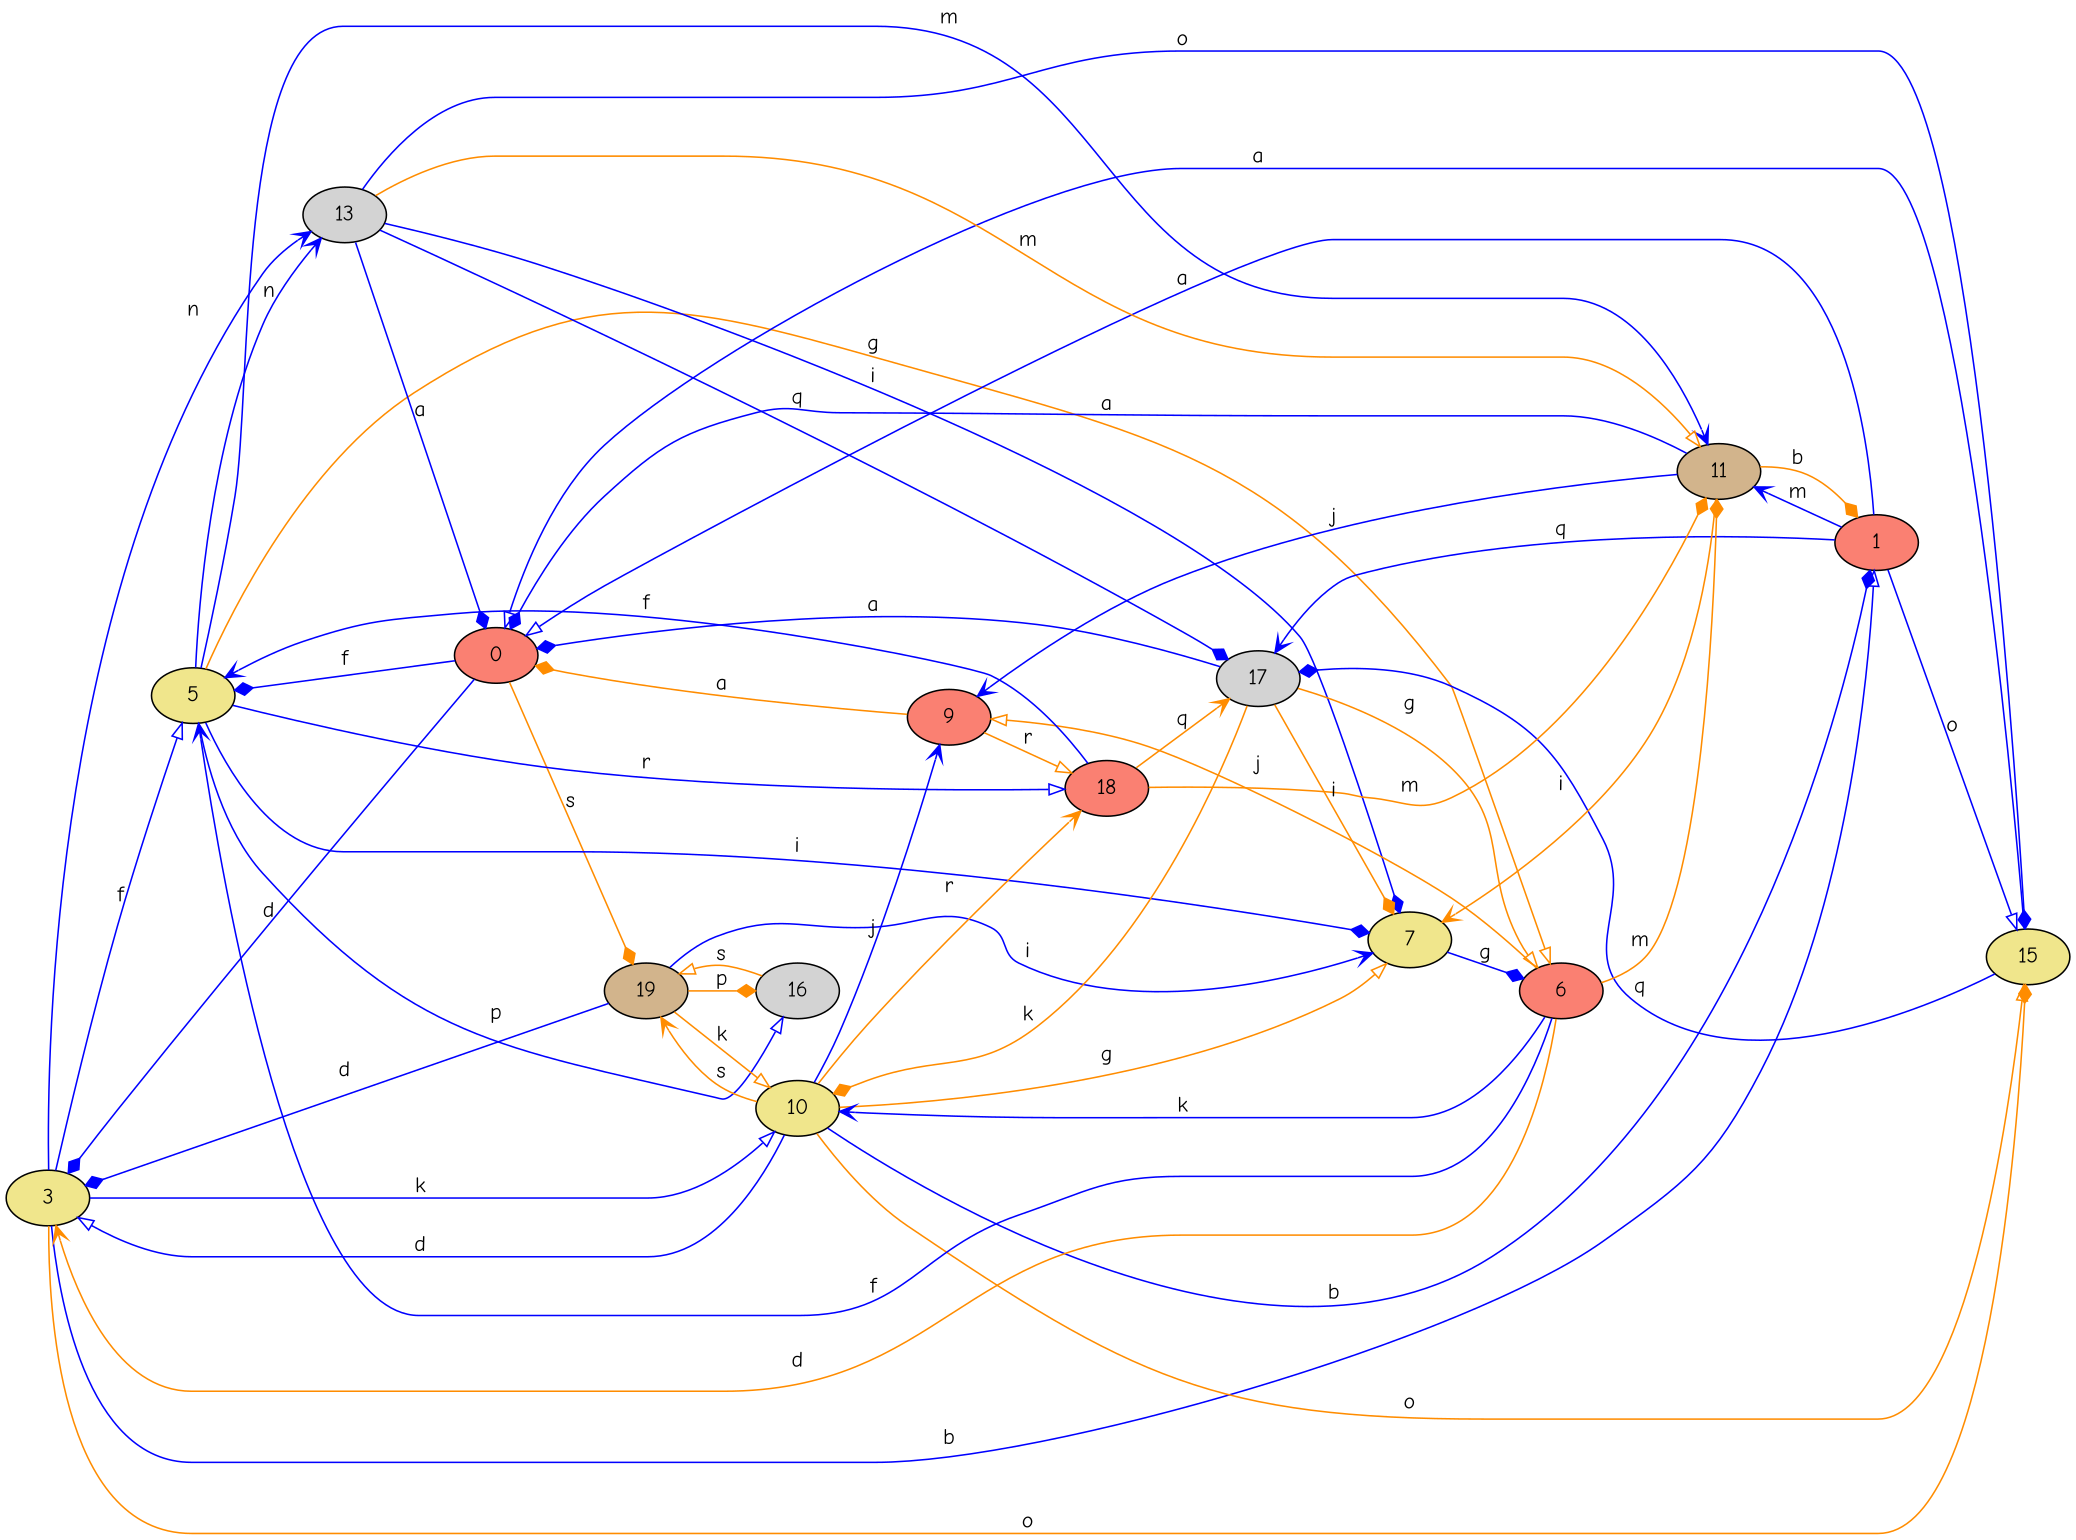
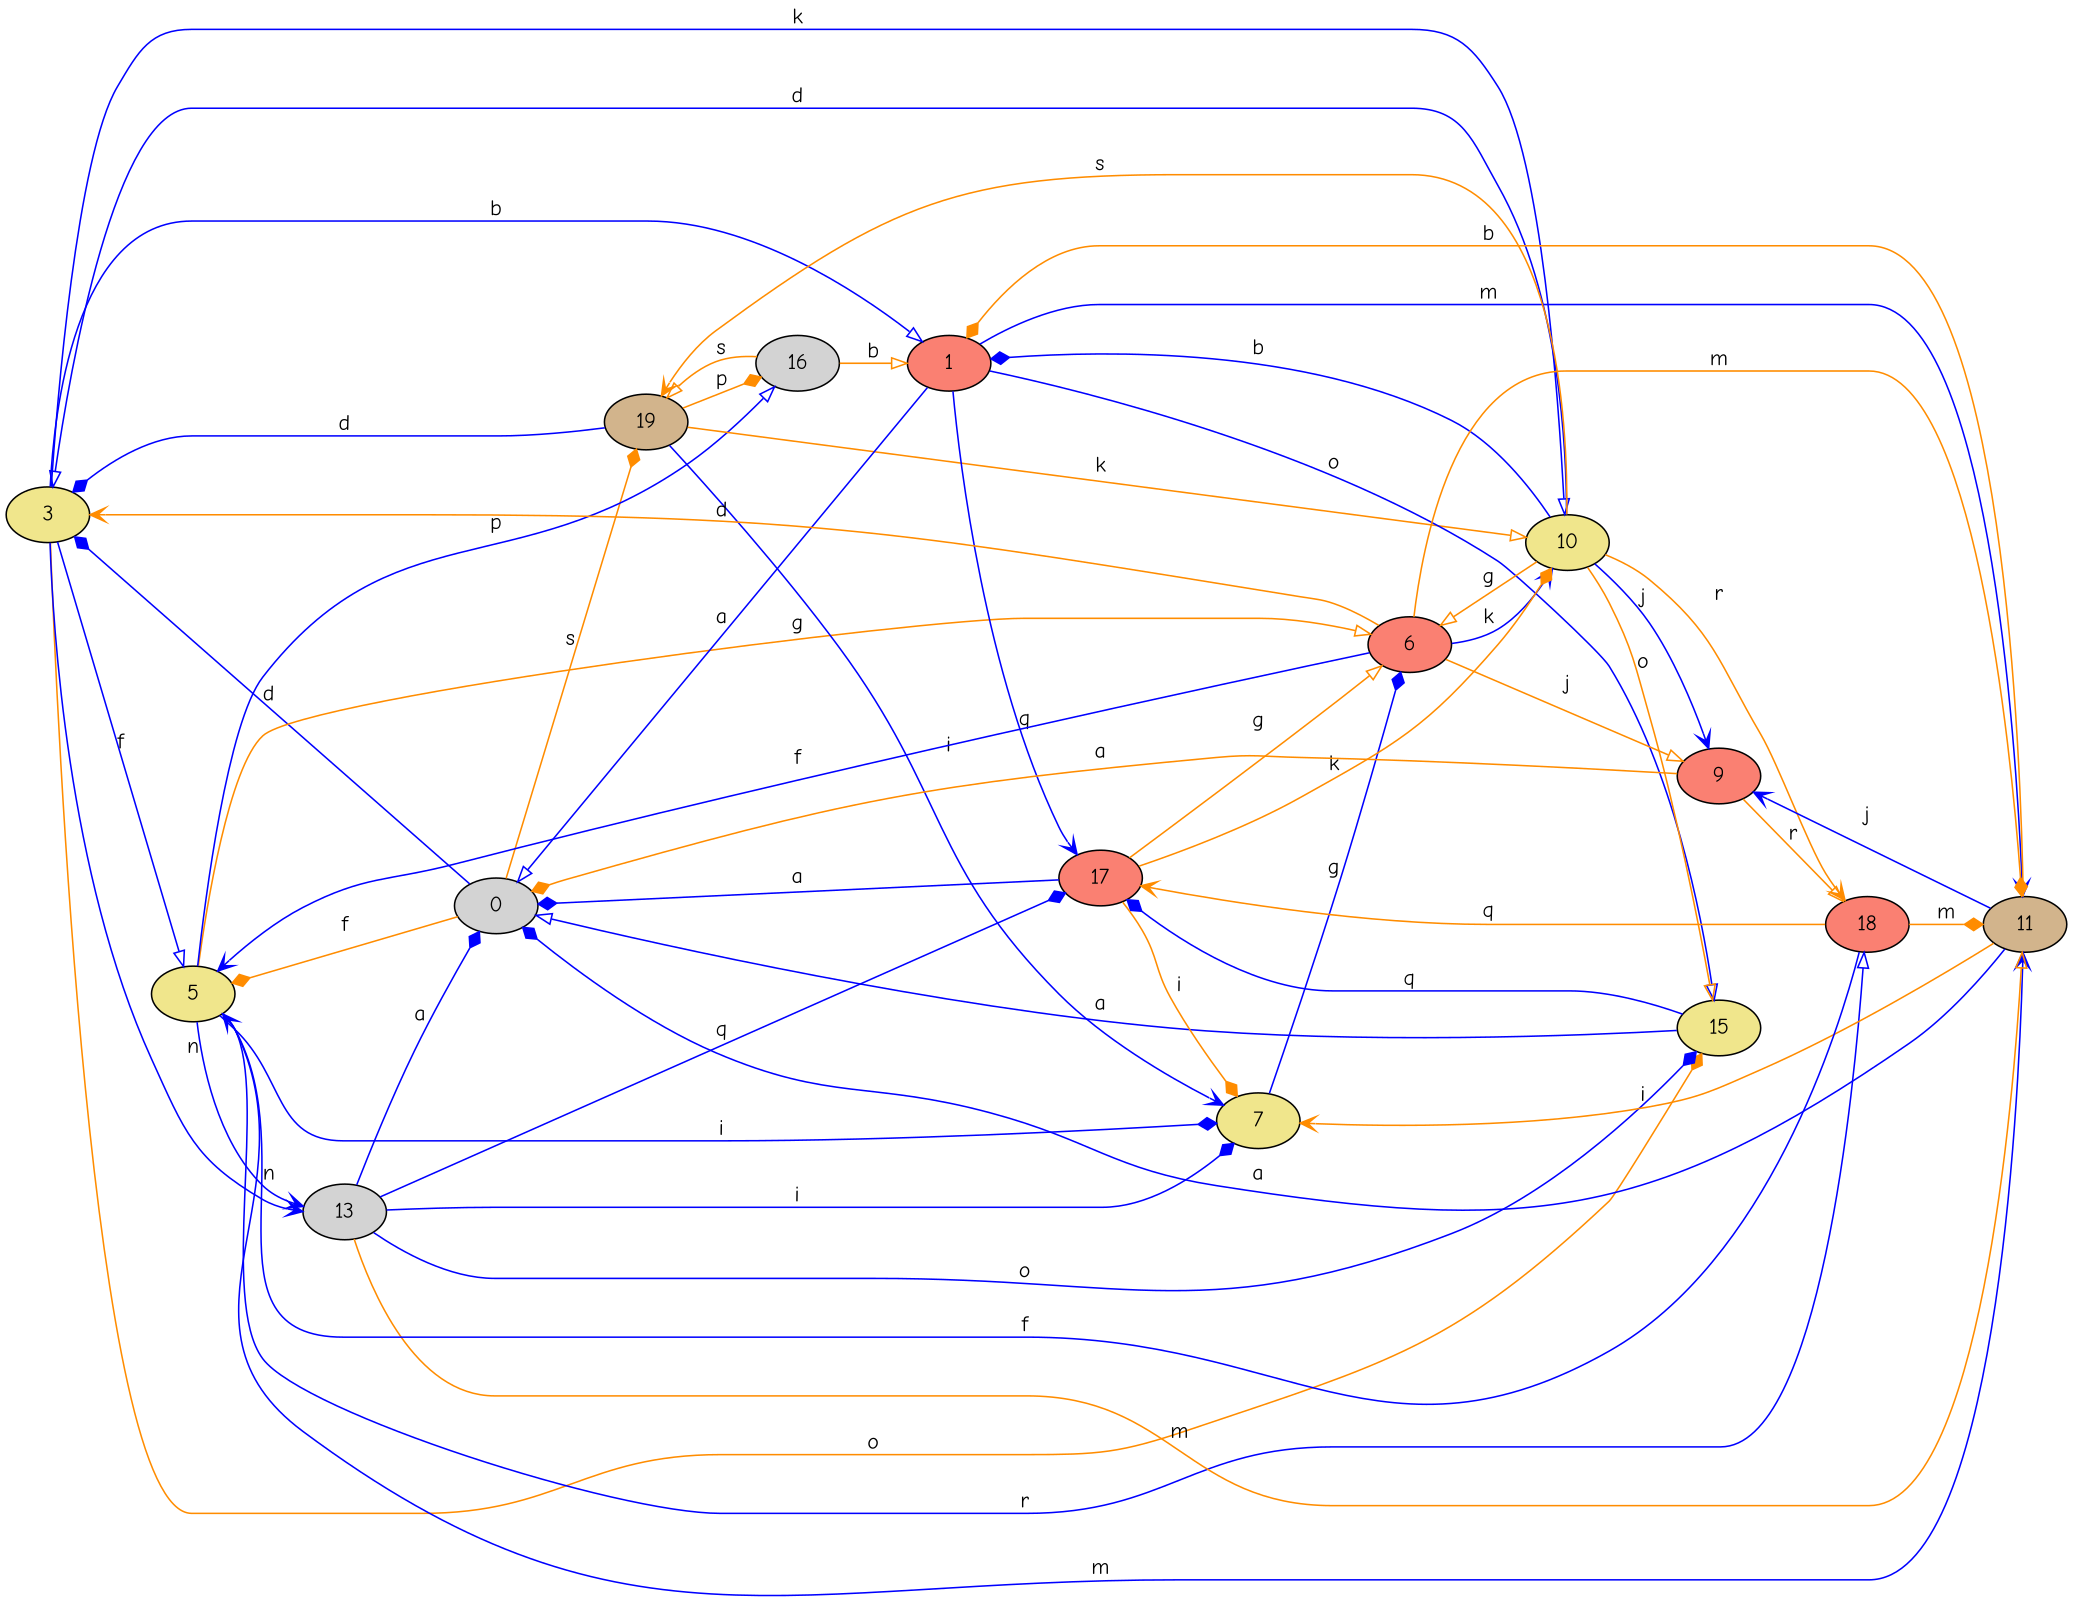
  strict digraph {
    fontname="Comic Neue"
    rankdir=LR
    node [fillcolor=salmon fontname="Comic Neue" style=filled]
    edge [arrowhead=diamond color=blue fontname="Comic Neue"]
    3 [fillcolor=khaki]
-   0
+   0 [fillcolor=lightgrey]
    5 [fillcolor=khaki]
    19 [fillcolor=tan]
    1
    15 [fillcolor=khaki]
    10 [fillcolor=khaki]
    13 [fillcolor=lightgrey]
    11 [fillcolor=tan]
    6
    7 [fillcolor=khaki]
    16 [fillcolor=lightgrey]
    18
-   17 [fillcolor=lightgrey]
+   17
    9
    3 -> 5 [arrowhead=onormal label=f]
    3 -> 1 [arrowhead=onormal label=b]
    3 -> 15 [color=darkorange label=o]
    3 -> 10 [arrowhead=onormal label=k]
    3 -> 13 [arrowhead=vee label=n]
    0 -> 3 [label=d]
-   0 -> 5 [label=f]
+   0 -> 5 [color=darkorange label=f]
    0 -> 19 [color=darkorange label=s]
    5 -> 13 [arrowhead=vee label=n]
    5 -> 11 [arrowhead=vee label=m]
    5 -> 6 [arrowhead=onormal color=darkorange label=g]
    5 -> 7 [label=i]
    5 -> 16 [arrowhead=onormal label=p]
    5 -> 18 [arrowhead=onormal label=r]
    19 -> 3 [label=d]
    19 -> 10 [arrowhead=onormal color=darkorange label=k]
    19 -> 7 [arrowhead=vee label=i]
    19 -> 16 [color=darkorange label=p]
    1 -> 0 [arrowhead=onormal label=a]
    1 -> 15 [arrowhead=onormal label=o]
    1 -> 11 [arrowhead=vee label=m]
    1 -> 17 [arrowhead=vee label=q]
    15 -> 0 [arrowhead=onormal label=a]
    15 -> 17 [label=q]
    10 -> 3 [arrowhead=onormal label=d]
    10 -> 19 [arrowhead=vee color=darkorange label=s]
    10 -> 1 [label=b]
    10 -> 15 [arrowhead=onormal color=darkorange label=o]
-   10 -> 7 [arrowhead=onormal color=darkorange label=g]
+   10 -> 6 [arrowhead=onormal color=darkorange label=g]
    10 -> 18 [arrowhead=vee color=darkorange label=r]
    10 -> 9 [arrowhead=vee label=j]
    13 -> 0 [label=a]
    13 -> 15 [label=o]
    13 -> 11 [arrowhead=onormal color=darkorange label=m]
    13 -> 7 [label=i]
    13 -> 17 [label=q]
    11 -> 0 [label=a]
    11 -> 1 [color=darkorange label=b]
    11 -> 7 [arrowhead=vee color=darkorange label=i]
    11 -> 9 [arrowhead=vee label=j]
    6 -> 3 [arrowhead=vee color=darkorange label=d]
    6 -> 5 [arrowhead=vee label=f]
    6 -> 10 [arrowhead=vee label=k]
    6 -> 11 [color=darkorange label=m]
    6 -> 9 [arrowhead=onormal color=darkorange label=j]
    7 -> 6 [label=g]
    16 -> 19 [arrowhead=onormal color=darkorange label=s]
+   16 -> 1 [arrowhead=onormal color=darkorange label=b]
    18 -> 5 [arrowhead=vee label=f]
    18 -> 11 [color=darkorange label=m]
    18 -> 17 [arrowhead=vee color=darkorange label=q]
    17 -> 0 [label=a]
    17 -> 10 [color=darkorange label=k]
    17 -> 6 [arrowhead=onormal color=darkorange label=g]
    17 -> 7 [color=darkorange label=i]
    9 -> 0 [color=darkorange label=a]
    9 -> 18 [arrowhead=onormal color=darkorange label=r]
  }
